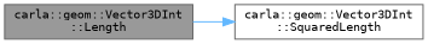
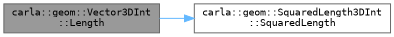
  digraph {
    rankdir=LR
    fontname="DejaVu Sans Mono"
    node [fontname="DejaVu Sans Mono" fontsize=10 shape=box style=filled]
    n1 [color=gray40 fillcolor=grey60 fontcolor=black height=0.2 label="carla::geom::Vector3DInt\l::Length" width=0.4]
-   n2 [color=grey40 fillcolor=white height=0.2 label="carla::geom::Vector3DInt\l::SquaredLength" width=0.4]
+   n2 [color=grey40 fillcolor=white height=0.2 label="carla::geom::SquaredLength3DInt\l::SquaredLength" width=0.4]
    n1 -> n2 [color=steelblue1 fontname="DejaVu Sans Mono" fontsize=10 labelfontname=Helvetica labelfontsize=10 style=solid]
  }
